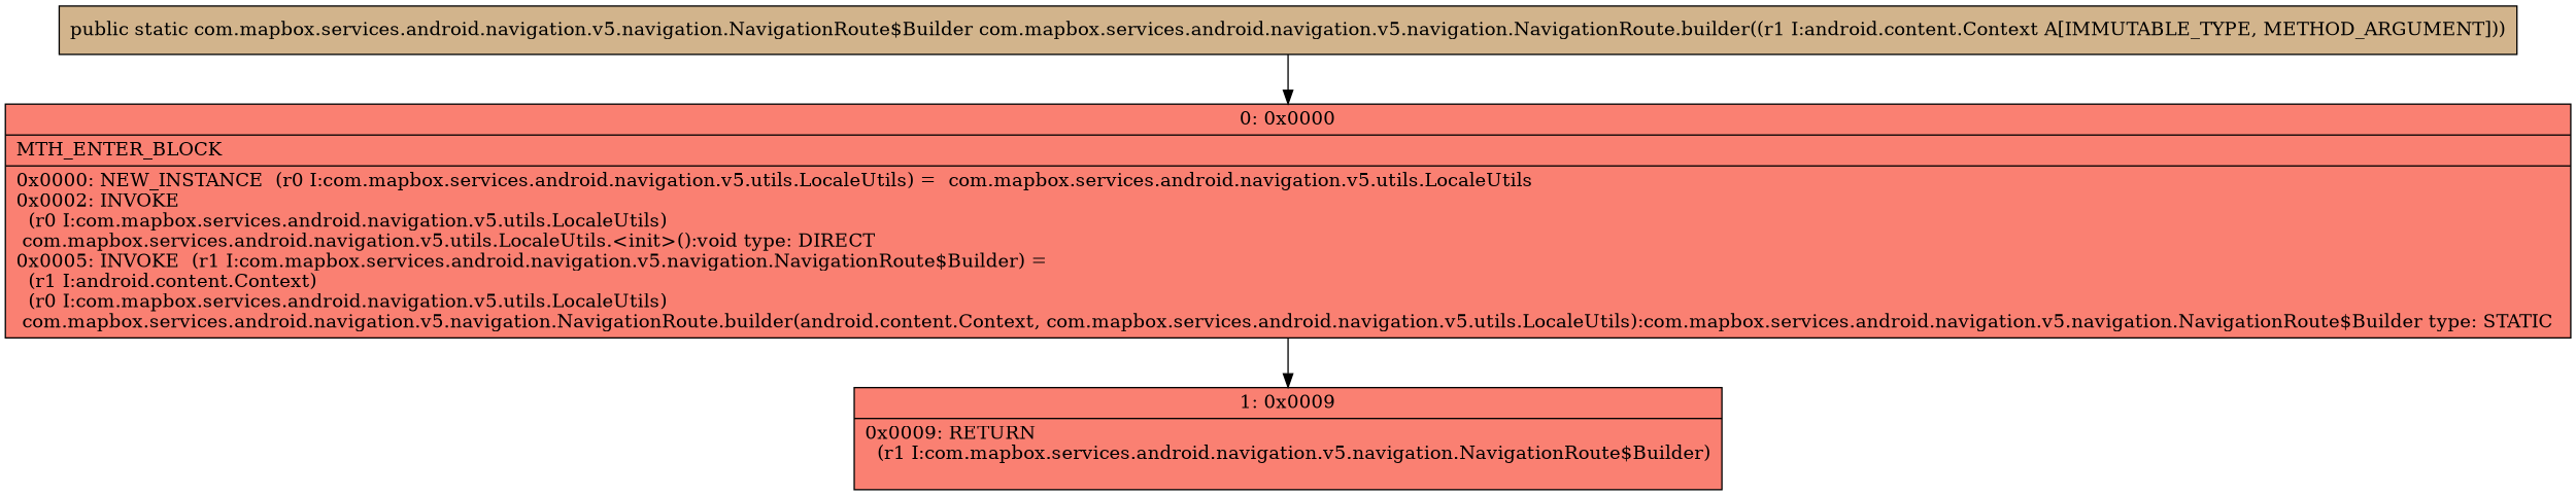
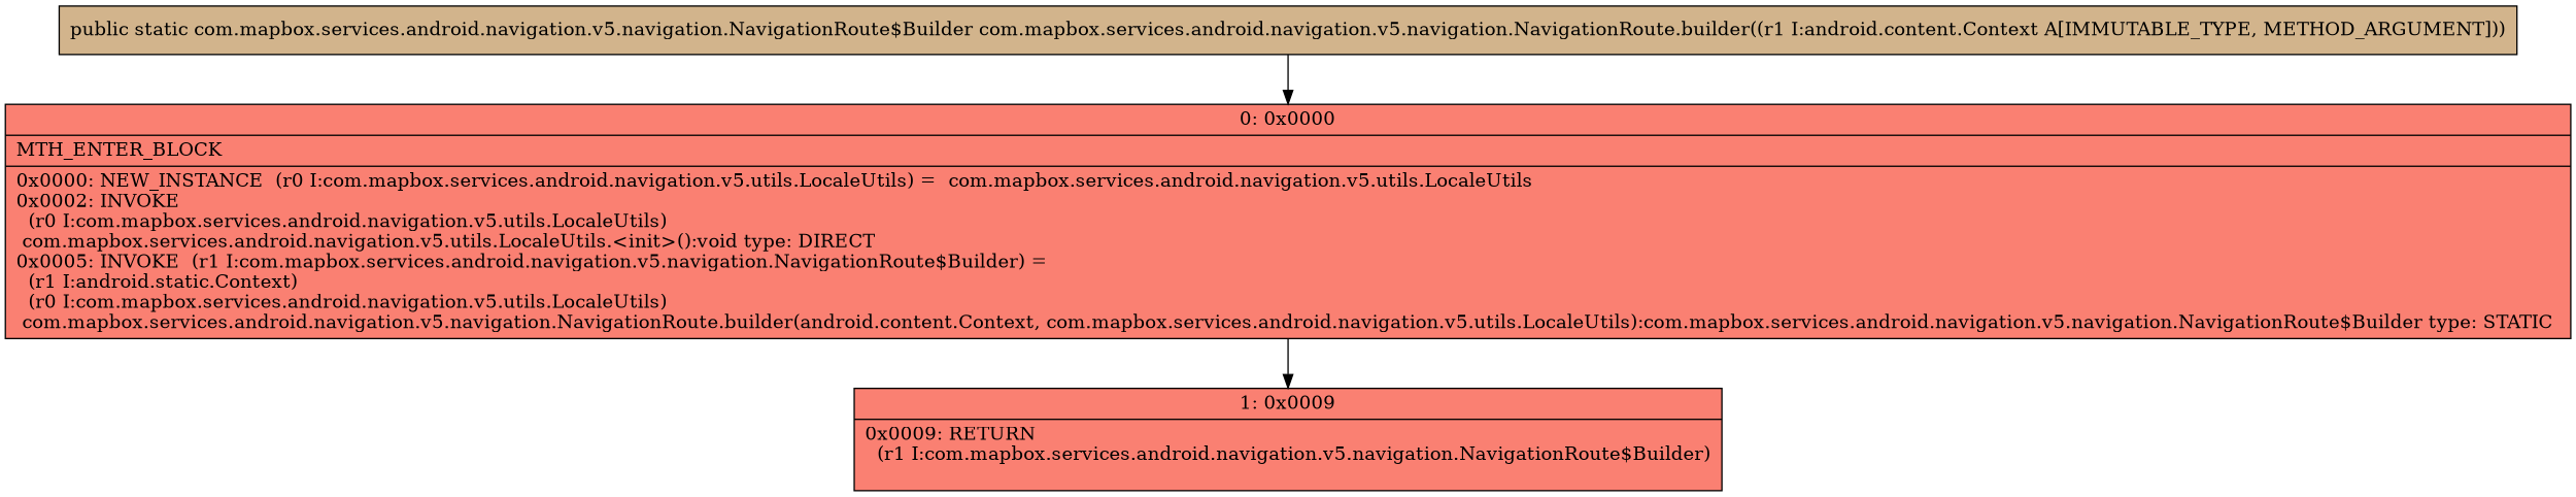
  digraph {
    node [shape=record style=filled fillcolor=salmon]
-   n1 [label="{0\:\ 0x0000|MTH_ENTER_BLOCK\l|0x0000: NEW_INSTANCE  (r0 I:com.mapbox.services.android.navigation.v5.utils.LocaleUtils) =  com.mapbox.services.android.navigation.v5.utils.LocaleUtils \l0x0002: INVOKE  \l  (r0 I:com.mapbox.services.android.navigation.v5.utils.LocaleUtils)\l com.mapbox.services.android.navigation.v5.utils.LocaleUtils.\<init\>():void type: DIRECT \l0x0005: INVOKE  (r1 I:com.mapbox.services.android.navigation.v5.navigation.NavigationRoute$Builder) = \l  (r1 I:android.content.Context)\l  (r0 I:com.mapbox.services.android.navigation.v5.utils.LocaleUtils)\l com.mapbox.services.android.navigation.v5.navigation.NavigationRoute.builder(android.content.Context, com.mapbox.services.android.navigation.v5.utils.LocaleUtils):com.mapbox.services.android.navigation.v5.navigation.NavigationRoute$Builder type: STATIC \l}"]
+   n1 [label="{0\:\ 0x0000|MTH_ENTER_BLOCK\l|0x0000: NEW_INSTANCE  (r0 I:com.mapbox.services.android.navigation.v5.utils.LocaleUtils) =  com.mapbox.services.android.navigation.v5.utils.LocaleUtils \l0x0002: INVOKE  \l  (r0 I:com.mapbox.services.android.navigation.v5.utils.LocaleUtils)\l com.mapbox.services.android.navigation.v5.utils.LocaleUtils.\<init\>():void type: DIRECT \l0x0005: INVOKE  (r1 I:com.mapbox.services.android.navigation.v5.navigation.NavigationRoute$Builder) = \l  (r1 I:android.static.Context)\l  (r0 I:com.mapbox.services.android.navigation.v5.utils.LocaleUtils)\l com.mapbox.services.android.navigation.v5.navigation.NavigationRoute.builder(android.content.Context, com.mapbox.services.android.navigation.v5.utils.LocaleUtils):com.mapbox.services.android.navigation.v5.navigation.NavigationRoute$Builder type: STATIC \l}"]
    n2 [label="{1\:\ 0x0009|0x0009: RETURN  \l  (r1 I:com.mapbox.services.android.navigation.v5.navigation.NavigationRoute$Builder)\l \l}"]
    n3 [label="{public static com.mapbox.services.android.navigation.v5.navigation.NavigationRoute$Builder com.mapbox.services.android.navigation.v5.navigation.NavigationRoute.builder((r1 I:android.content.Context A[IMMUTABLE_TYPE, METHOD_ARGUMENT])) }" fillcolor=tan]
    n1 -> n2
    n3 -> n1
  }
